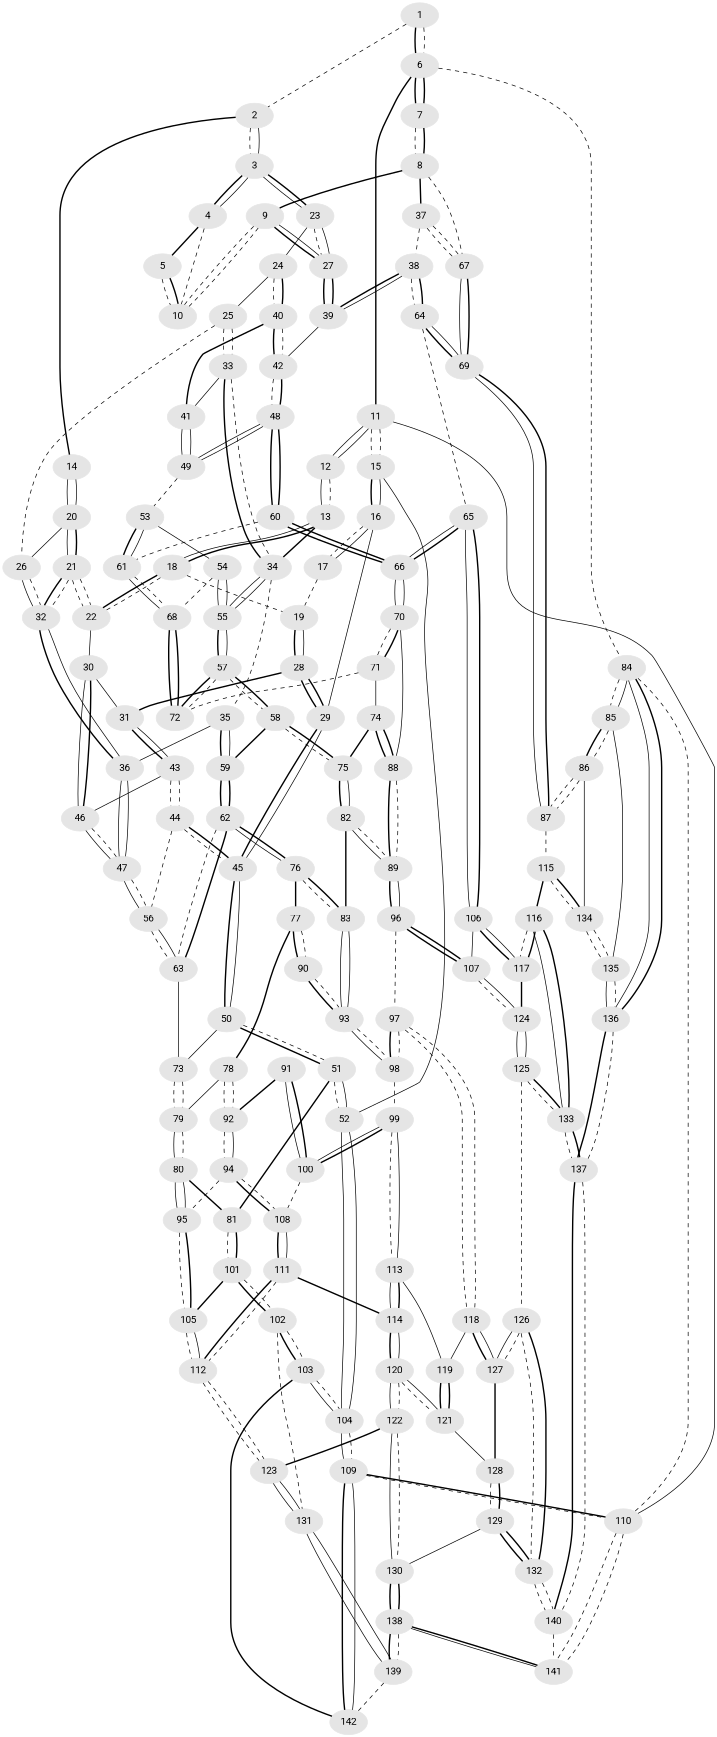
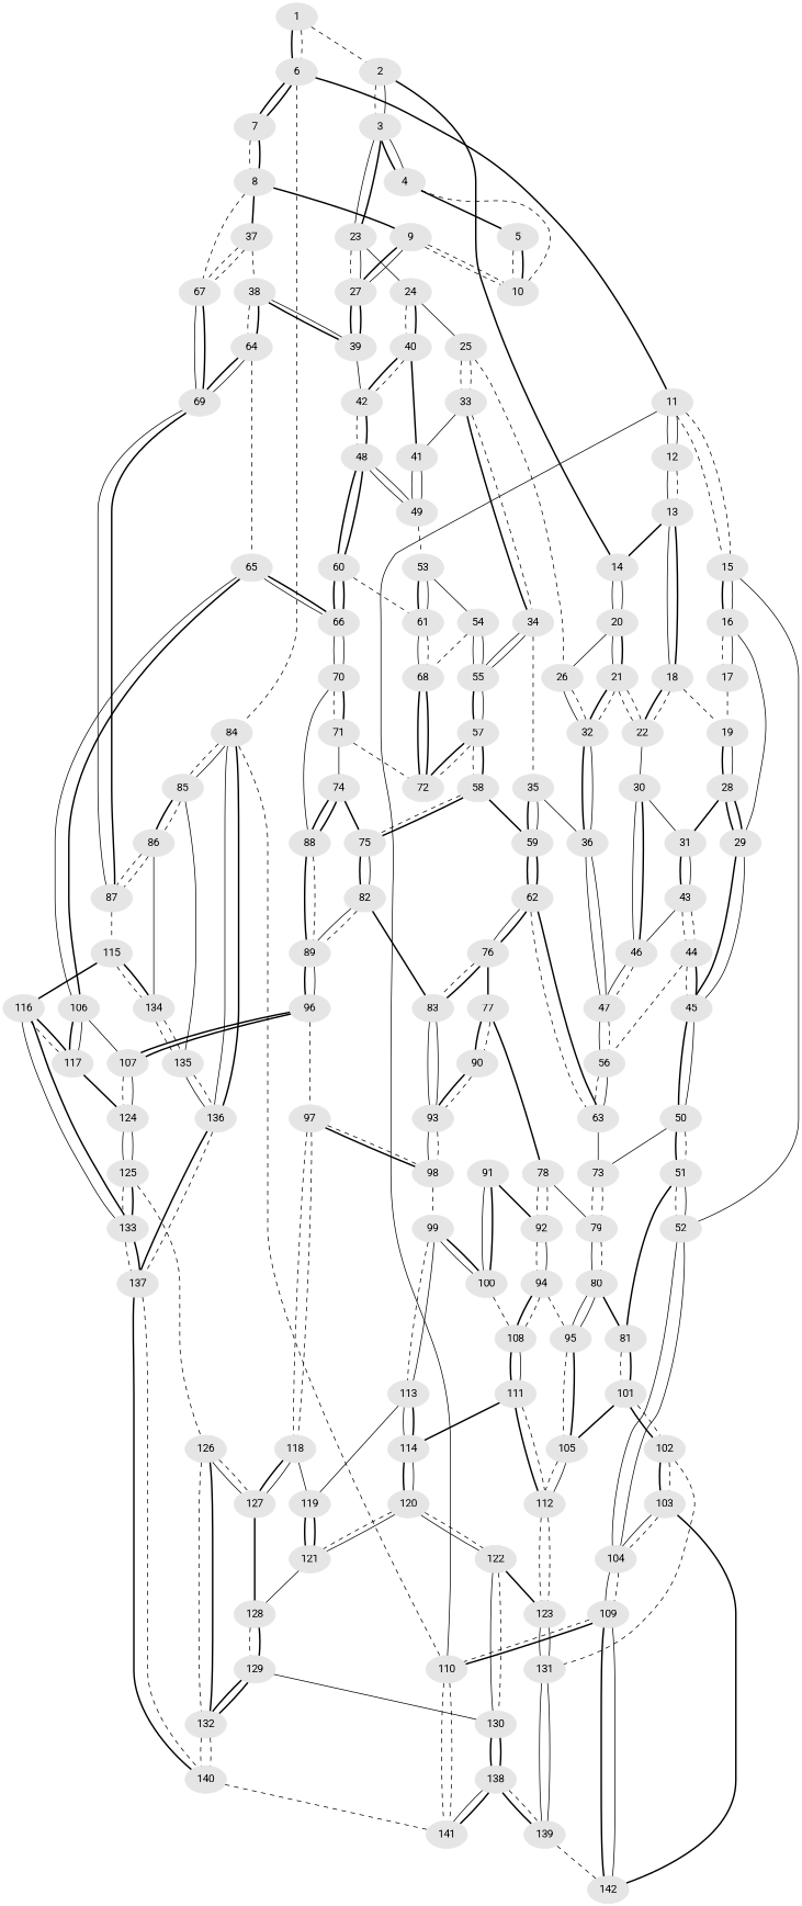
  graph {
    fontname=Roboto
    node [color=gray90 fontname=Roboto style=filled]
    edge [fontname=Roboto style=bold]
    1
    2
    6
    3
    14
    7
    11
    84
    4
    23
    20
    5
    10
    27
    24
    8
    12
    15
    110
    85
    136
    67
    9
    37
    69
    38
    39
    13
    16
    52
    141
    18
    19
    22
    21
    26
    17
    29
    104
    45
    28
    30
    31
    32
    36
    46
    25
    40
    33
    41
    42
    34
    43
    50
    47
    44
    35
    55
    49
    59
    57
    62
    56
    64
    65
    48
    53
    60
    63
    51
    73
    61
    66
    54
    81
    79
    101
    109
    68
    72
    58
    75
    82
    76
    70
    77
    83
    106
    87
    107
    117
    71
    88
    115
    74
    89
    80
    78
    90
    93
    92
    94
    95
    105
    102
    96
    98
    86
    135
    137
    134
    116
    97
    91
    100
    108
    99
    111
    112
    118
    124
    119
    127
    113
    114
    103
    131
    142
    139
    123
    125
    120
    121
    122
    133
    128
    130
    129
    138
    126
    132
    140
    1 -- 2 [style=dashed]
    1 -- 6
    1 -- 6 [style=dashed]
    2 -- 3 [style=dashed]
    2 -- 3 [style=solid]
    2 -- 14
    6 -- 7
    6 -- 7
    6 -- 11
    6 -- 84 [style=dashed]
    3 -- 4
    3 -- 4 [style=solid]
    3 -- 23 [style=solid]
    3 -- 23
    14 -- 20 [style=solid]
    14 -- 20 [style=solid]
    7 -- 8 [style=dashed]
    7 -- 8
    11 -- 12 [style=solid]
    11 -- 12 [style=solid]
    11 -- 15 [style=dashed]
    11 -- 15 [style=dashed]
    11 -- 110 [style=solid]
    84 -- 110 [style=dashed]
    84 -- 85 [style=dashed]
    84 -- 85 [style=solid]
    84 -- 136 [style=solid]
    84 -- 136
    4 -- 5
    4 -- 10 [style=dashed]
    23 -- 27 [style=dashed]
    23 -- 27 [style=solid]
    23 -- 24 [style=solid]
    20 -- 21 [style=solid]
    20 -- 21
    20 -- 26 [style=solid]
    5 -- 10 [style=dashed]
    5 -- 10
    27 -- 39
    27 -- 39
    24 -- 25 [style=solid]
    24 -- 40 [style=dashed]
    24 -- 40
    8 -- 67 [style=dashed]
    8 -- 9
    8 -- 37
    12 -- 13 [style=solid]
    12 -- 13 [style=dashed]
    15 -- 16
    15 -- 16 [style=solid]
    15 -- 52 [style=solid]
    110 -- 141 [style=dashed]
    110 -- 141 [style=dashed]
    85 -- 86
    85 -- 86 [style=dashed]
    85 -- 135 [style=solid]
    136 -- 137
    136 -- 137 [style=dashed]
    67 -- 69 [style=solid]
    67 -- 69
    9 -- 10 [style=dashed]
    9 -- 10 [style=dashed]
    9 -- 27
    9 -- 27 [style=solid]
    37 -- 67 [style=dashed]
    37 -- 67 [style=dashed]
    37 -- 38 [style=dashed]
    69 -- 87 [style=solid]
    69 -- 87
    38 -- 39
    38 -- 39 [style=solid]
    38 -- 64 [style=dashed]
    38 -- 64
    39 -- 42 [style=solid]
-   13 -- 34
+   13 -- 14
    13 -- 18 [style=solid]
    13 -- 18
    16 -- 17 [style=dashed]
    16 -- 17 [style=solid]
    16 -- 29 [style=solid]
    52 -- 104 [style=solid]
    52 -- 104 [style=solid]
    18 -- 19 [style=dashed]
    18 -- 22
    18 -- 22 [style=dashed]
    19 -- 28
    19 -- 28 [style=solid]
    22 -- 30 [style=solid]
    21 -- 22 [style=dashed]
    21 -- 22 [style=dashed]
    21 -- 32
    21 -- 32 [style=dashed]
    26 -- 32 [style=solid]
    26 -- 32 [style=dashed]
    17 -- 19 [style=dashed]
    29 -- 45
    29 -- 45 [style=solid]
    104 -- 109 [style=solid]
    104 -- 109 [style=dashed]
    45 -- 50
    45 -- 50 [style=solid]
    28 -- 29
    28 -- 29
    28 -- 31
    30 -- 31 [style=solid]
    30 -- 46 [style=solid]
    30 -- 46
    31 -- 43
    31 -- 43 [style=solid]
    32 -- 36
    32 -- 36 [style=solid]
    36 -- 47 [style=solid]
    36 -- 47 [style=solid]
    46 -- 47 [style=solid]
    46 -- 47 [style=dashed]
    25 -- 26 [style=dashed]
    25 -- 33 [style=dashed]
    25 -- 33 [style=dashed]
    40 -- 41
    40 -- 42
    40 -- 42 [style=dashed]
    33 -- 41 [style=solid]
    33 -- 34
    33 -- 34 [style=dashed]
    41 -- 49 [style=solid]
    41 -- 49 [style=solid]
    42 -- 48 [style=dashed]
    42 -- 48
    34 -- 35 [style=dashed]
    34 -- 55 [style=solid]
    34 -- 55 [style=solid]
    43 -- 46 [style=solid]
    43 -- 44 [style=dashed]
    43 -- 44 [style=dashed]
    50 -- 51
    50 -- 51 [style=dashed]
    50 -- 73 [style=solid]
    47 -- 56 [style=solid]
    47 -- 56 [style=dashed]
    44 -- 45 [style=dashed]
    44 -- 45
    44 -- 56 [style=dashed]
    35 -- 36 [style=solid]
    35 -- 59
    35 -- 59 [style=solid]
    55 -- 57
    55 -- 57 [style=solid]
    49 -- 53 [style=dashed]
    59 -- 62
    59 -- 62
    57 -- 72
    57 -- 72 [style=dashed]
    57 -- 58 [style=dashed]
    57 -- 58
    62 -- 63 [style=dashed]
    62 -- 63
    62 -- 76 [style=solid]
    62 -- 76
    56 -- 63 [style=dashed]
    56 -- 63 [style=solid]
    64 -- 69
    64 -- 69 [style=solid]
    64 -- 65 [style=dashed]
    65 -- 66 [style=solid]
    65 -- 66
    65 -- 106 [style=solid]
    65 -- 106
    48 -- 49 [style=solid]
    48 -- 49 [style=solid]
    48 -- 60
    48 -- 60
    53 -- 61
    53 -- 61 [style=solid]
    53 -- 54 [style=solid]
    60 -- 61 [style=dashed]
    60 -- 66
    60 -- 66
    63 -- 73 [style=solid]
    51 -- 52 [style=dashed]
    51 -- 52 [style=solid]
    51 -- 81
    73 -- 79 [style=dashed]
    73 -- 79 [style=dashed]
    61 -- 68 [style=solid]
    61 -- 68 [style=dashed]
    66 -- 70 [style=solid]
    66 -- 70 [style=solid]
    54 -- 55 [style=solid]
    54 -- 55 [style=solid]
    54 -- 68 [style=dashed]
    81 -- 101 [style=dashed]
    81 -- 101
    79 -- 80 [style=solid]
    79 -- 80 [style=dashed]
    101 -- 105
    101 -- 102
    101 -- 102 [style=dashed]
    109 -- 110 [style=dashed]
    109 -- 110
    109 -- 142
    109 -- 142 [style=solid]
    68 -- 72
    68 -- 72
    58 -- 59
    58 -- 75 [style=dashed]
    58 -- 75
    75 -- 82
    75 -- 82 [style=solid]
    82 -- 83
    82 -- 89 [style=solid]
    82 -- 89 [style=dashed]
    76 -- 77
    76 -- 83 [style=dashed]
    76 -- 83
    70 -- 71 [style=dashed]
    70 -- 71
    70 -- 88 [style=solid]
    77 -- 78
    77 -- 90
    77 -- 90 [style=dashed]
    83 -- 93 [style=solid]
    83 -- 93 [style=solid]
    106 -- 107 [style=solid]
    106 -- 117
    106 -- 117 [style=solid]
    87 -- 115 [style=dashed]
    107 -- 124 [style=dashed]
    107 -- 124 [style=solid]
    117 -- 124
    71 -- 72 [style=dashed]
    71 -- 74 [style=solid]
    88 -- 89
    88 -- 89 [style=dashed]
    115 -- 134 [style=dashed]
    115 -- 134
    115 -- 116
    74 -- 75
    74 -- 88
    74 -- 88
    89 -- 96
    89 -- 96 [style=solid]
    80 -- 81
    80 -- 95 [style=solid]
    80 -- 95 [style=solid]
    78 -- 79 [style=solid]
    78 -- 92 [style=dashed]
    78 -- 92 [style=dashed]
    90 -- 93
    90 -- 93 [style=dashed]
    93 -- 98 [style=solid]
    93 -- 98 [style=dashed]
    92 -- 94 [style=dashed]
    92 -- 94 [style=solid]
    94 -- 95 [style=dashed]
    94 -- 108
    94 -- 108 [style=dashed]
    95 -- 105 [style=dashed]
    95 -- 105
    105 -- 112 [style=dashed]
    105 -- 112 [style=solid]
    102 -- 103
    102 -- 103 [style=dashed]
    102 -- 131 [style=dashed]
    96 -- 107
    96 -- 107
    96 -- 97 [style=dashed]
    98 -- 99 [style=dashed]
    86 -- 87 [style=dashed]
    86 -- 87 [style=dashed]
    86 -- 134 [style=solid]
    135 -- 136 [style=solid]
    135 -- 136 [style=dashed]
    137 -- 140
    137 -- 140 [style=dashed]
    134 -- 135 [style=dashed]
    134 -- 135 [style=dashed]
    116 -- 117 [style=dashed]
    116 -- 117
    116 -- 133 [style=solid]
    116 -- 133
    97 -- 98
    97 -- 98 [style=dashed]
    97 -- 118 [style=dashed]
    97 -- 118 [style=dashed]
    91 -- 92
    91 -- 100 [style=solid]
    91 -- 100
    100 -- 108 [style=dashed]
    108 -- 111
    108 -- 111 [style=solid]
    99 -- 100 [style=solid]
    99 -- 100
    99 -- 113 [style=dashed]
    99 -- 113 [style=solid]
    111 -- 112
    111 -- 112 [style=dashed]
    111 -- 114
    112 -- 123 [style=dashed]
    112 -- 123 [style=dashed]
    118 -- 119 [style=solid]
    118 -- 127
    118 -- 127 [style=solid]
    124 -- 125 [style=solid]
    124 -- 125 [style=solid]
    119 -- 121
    119 -- 121
    127 -- 128
    113 -- 119 [style=solid]
    113 -- 114 [style=solid]
    113 -- 114
    114 -- 120
    114 -- 120 [style=solid]
    103 -- 104 [style=solid]
    103 -- 104 [style=dashed]
    103 -- 142
    131 -- 139 [style=solid]
    131 -- 139 [style=solid]
    139 -- 142 [style=dashed]
    123 -- 131 [style=solid]
    123 -- 131 [style=solid]
    125 -- 133 [style=dashed]
    125 -- 133
    125 -- 126 [style=dashed]
    120 -- 121 [style=dashed]
    120 -- 121 [style=solid]
    120 -- 122 [style=solid]
    120 -- 122 [style=dashed]
    121 -- 128 [style=solid]
    122 -- 123
    122 -- 130 [style=solid]
    122 -- 130 [style=dashed]
    133 -- 137 [style=dashed]
    133 -- 137
    128 -- 129 [style=dashed]
    128 -- 129
    130 -- 138
    130 -- 138
    129 -- 130 [style=solid]
    129 -- 132
    129 -- 132
    138 -- 141 [style=solid]
    138 -- 141
    138 -- 139
    138 -- 139 [style=dashed]
    126 -- 127 [style=solid]
    126 -- 127 [style=dashed]
    126 -- 132 [style=dashed]
    126 -- 132
    132 -- 140 [style=dashed]
    132 -- 140 [style=dashed]
    140 -- 141 [style=dashed]
  }
